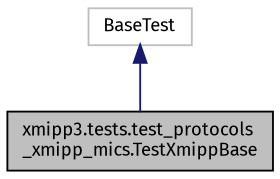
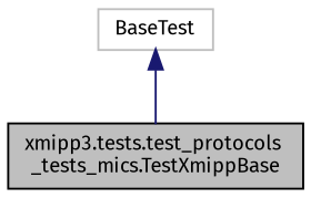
  digraph {
    fontname="Fira Sans"
    node [fontname="Fira Sans" fontsize=10 shape=record style=filled]
-   n1 [color=black fillcolor=grey75 fontcolor=black height=0.2 label="xmipp3.tests.test_protocols\l_xmipp_mics.TestXmippBase" width=0.4]
+   n1 [color=black fillcolor=grey75 fontcolor=black height=0.2 label="xmipp3.tests.test_protocols\l_tests_mics.TestXmippBase" width=0.4]
    n2 [color=grey75 fillcolor=white height=0.2 label=BaseTest width=0.4]
    n2 -> n1 [color=midnightblue dir=back fontname="Fira Sans" fontsize=10 labelfontname=Helvetica labelfontsize=10 style=solid]
  }
